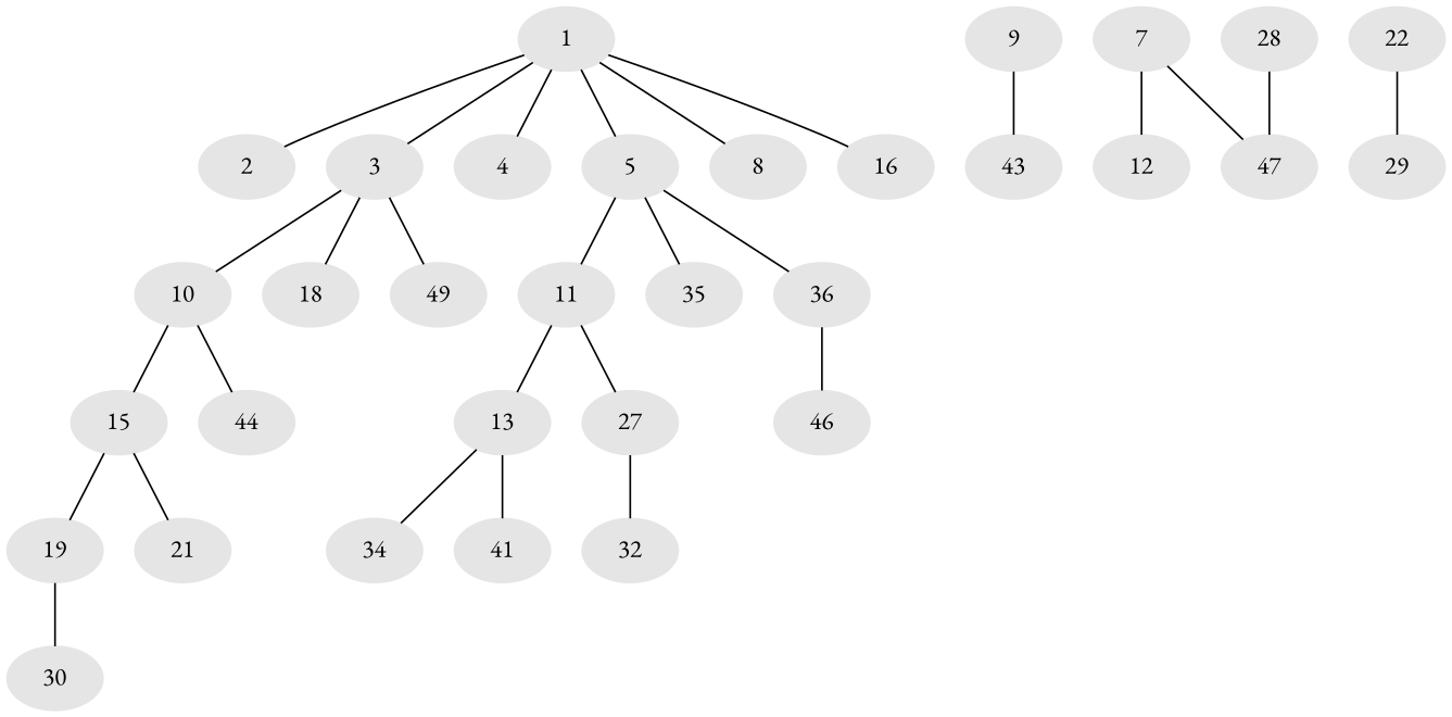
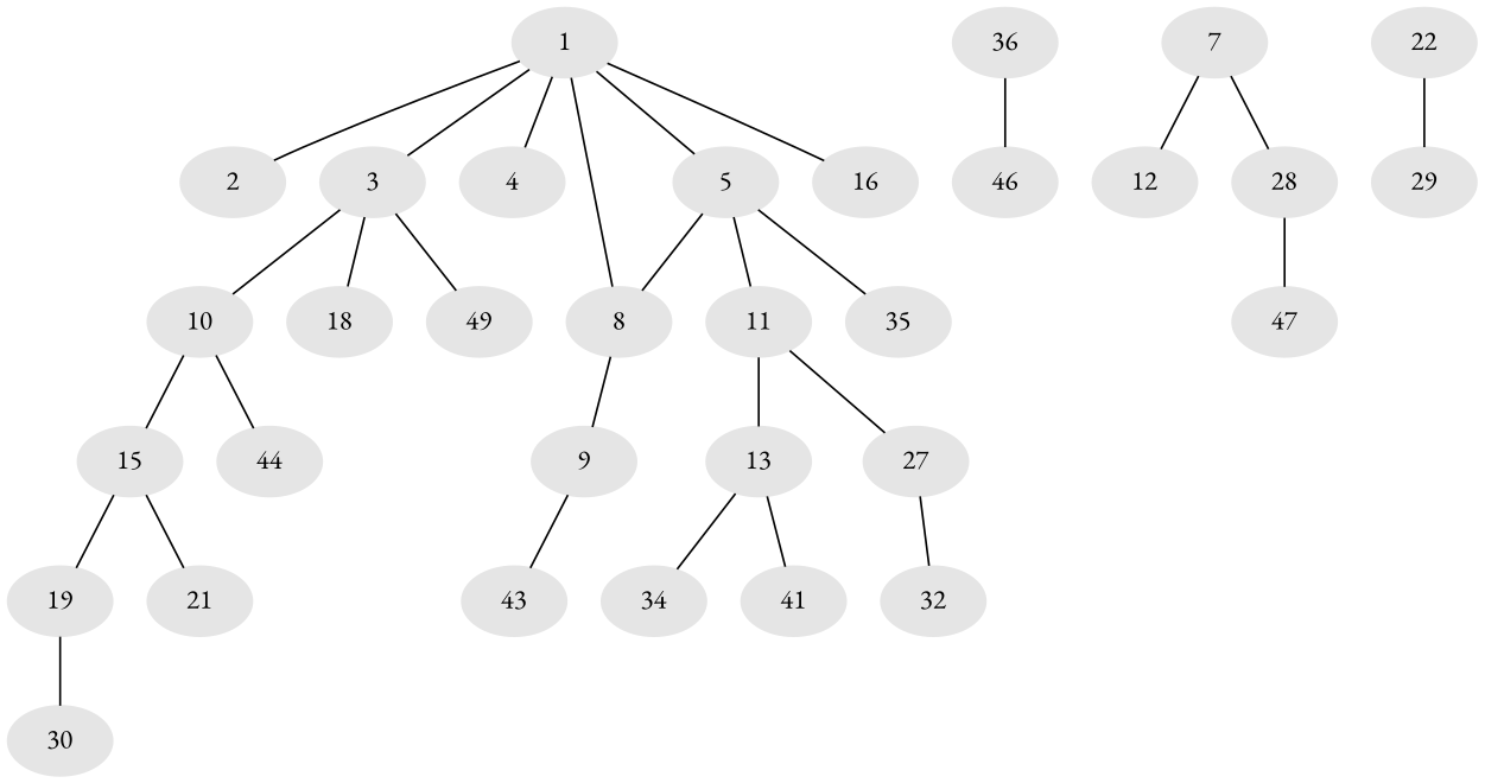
  graph {
    fontname="EB Garamond"
    node [color=gray90 fontname="EB Garamond" style=filled]
    edge [fontname="EB Garamond"]
    1 [super="+38"]
    2 [super="+23"]
    3 [super="+6"]
    4 [super="+25"]
    5 [super="+33"]
    8 [super="+39"]
    16 [super="+24"]
    10 [super="+17"]
    18 [super="+45"]
    49
    11
    35
    36
    9 [super="+14"]
    15
    44
    7 [super="+26"]
    12 [super="+37"]
    28 [super="+40"]
    13 [super="+20"]
    27 [super="+31"]
    46
    47
    43
    19 [super="+51"]
    21 [super="+50"]
    34
    41 [super="+48"]
    22 [super="+42"]
    29
    32
    30
    1 -- 2
    1 -- 3
    1 -- 4
    1 -- 5
    1 -- 8
    1 -- 16
    3 -- 10
    3 -- 18
    3 -- 49
    5 -- 11
    5 -- 35
-   5 -- 36
+   5 -- 8
+   8 -- 9
    10 -- 15
    10 -- 44
    11 -- 13
    11 -- 27
    36 -- 46
    9 -- 43
    15 -- 19
    15 -- 21
    7 -- 12
-   7 -- 47
+   7 -- 28
    28 -- 47
    13 -- 34
    13 -- 41
    27 -- 32
    19 -- 30
    22 -- 29
  }
